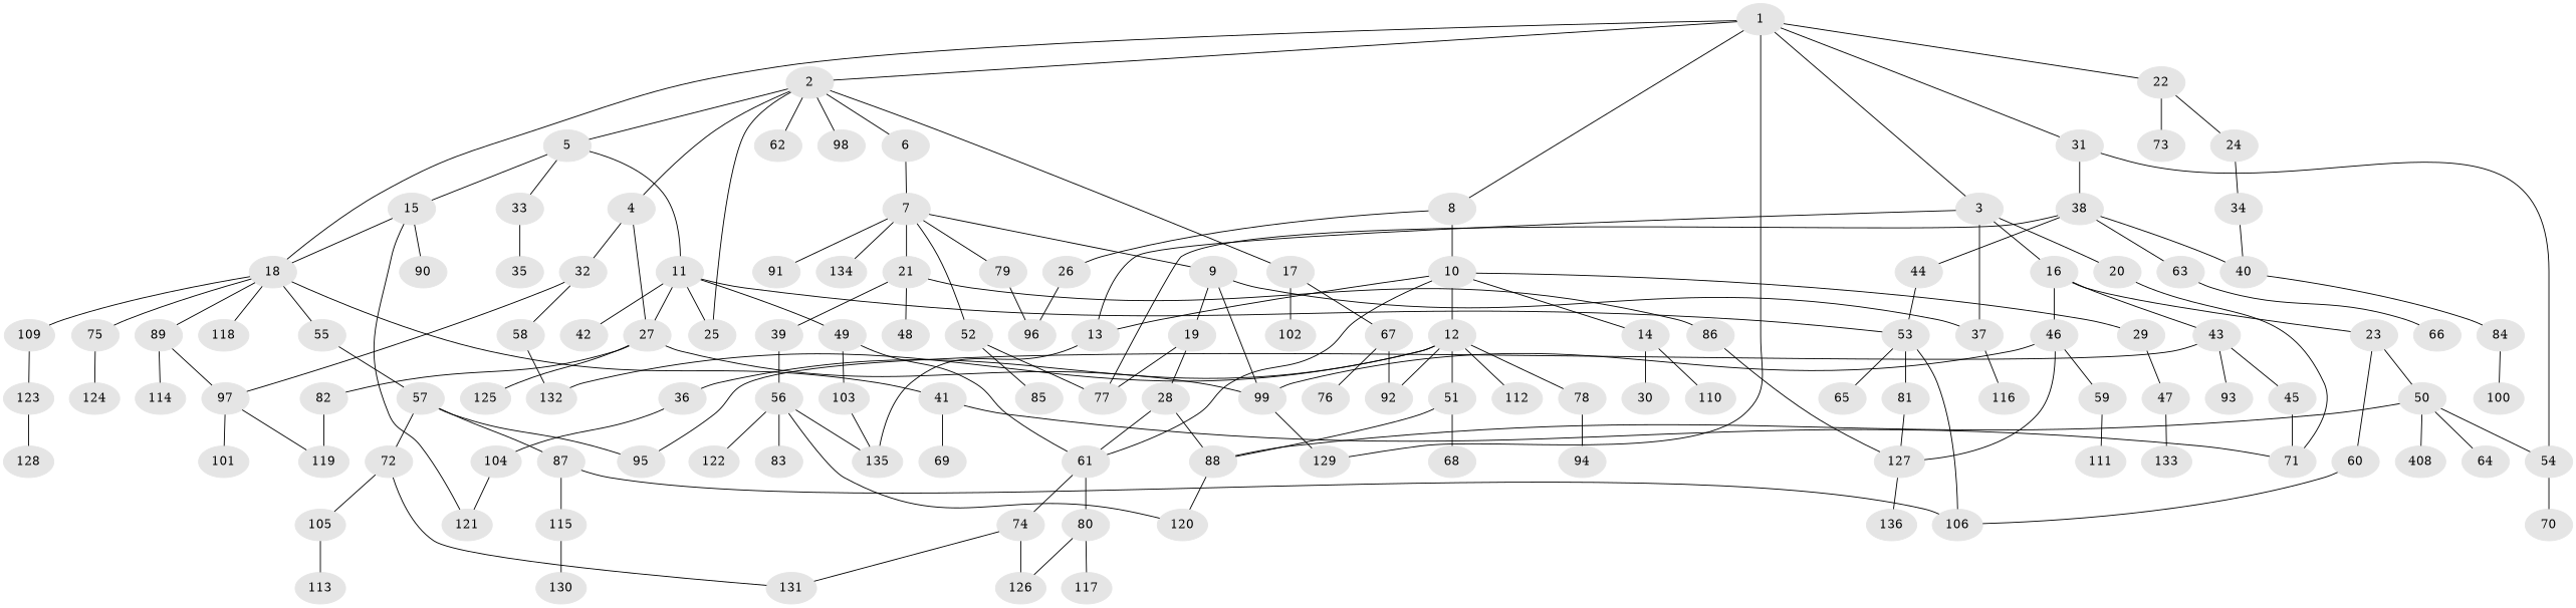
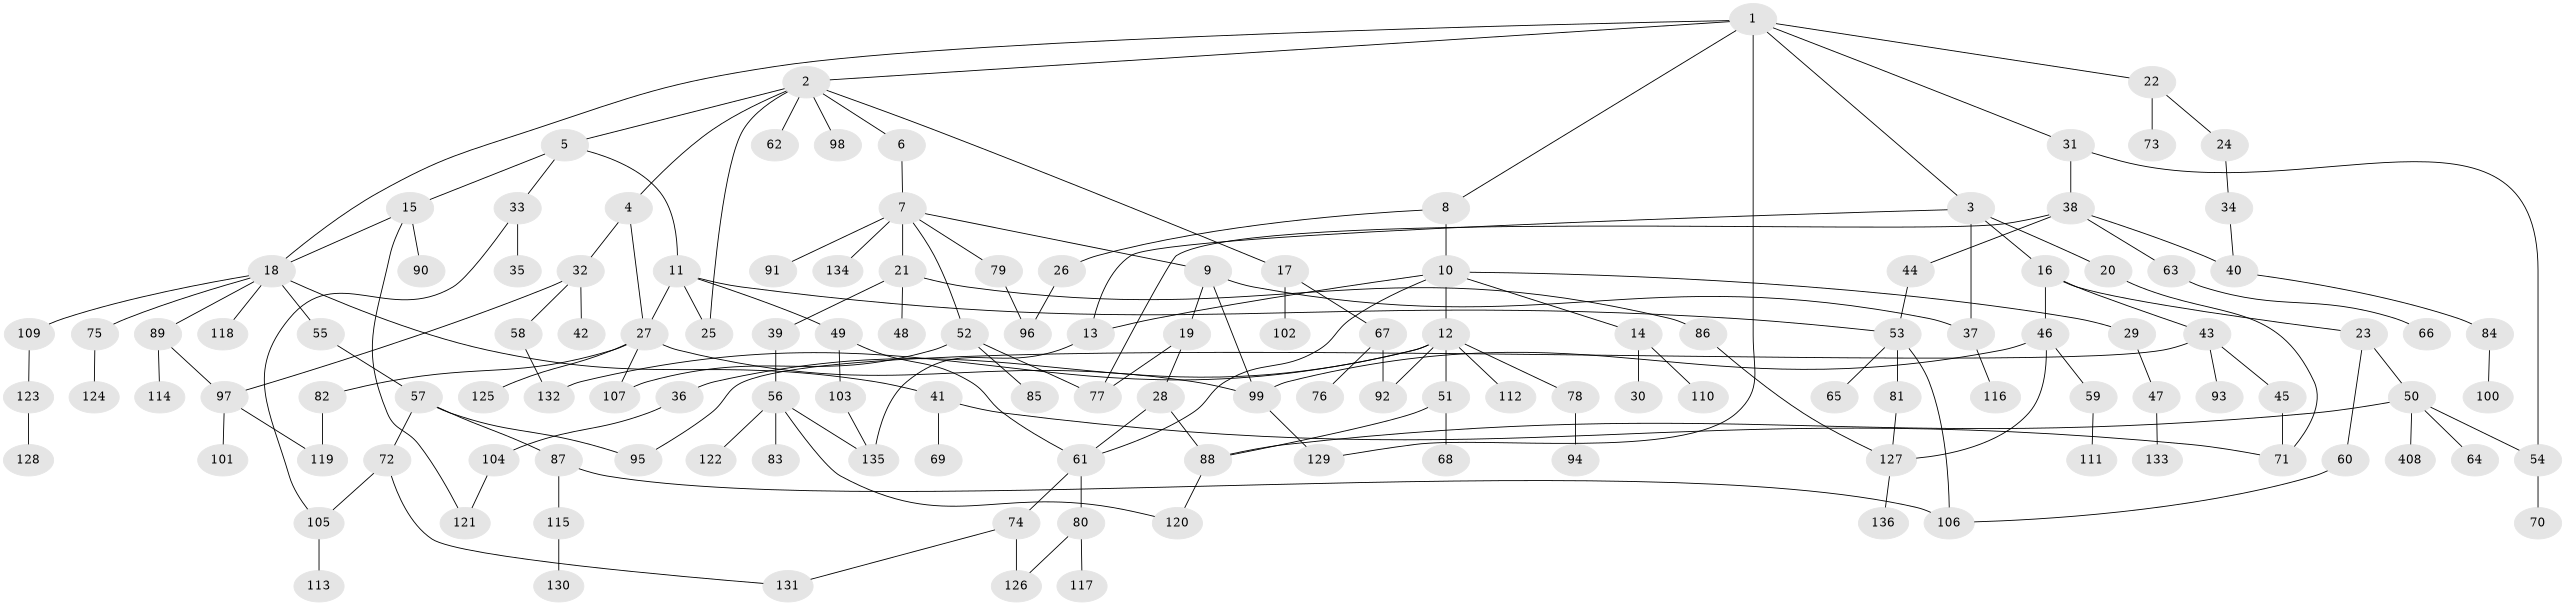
  graph {
    node [color=gray90 style=filled]
    1
    2
    3
    8
    18
    22
    31
    129
    4
    5
    6
    17
    25
    62
    98
    13
    16
    20
    37
    10
    26
    41
    55
    75
    89
    109
    118
    24
    73
    38
    54
    27
    32
    11
    15
    33
    7
    67
    102
    135
    23
    43
    46
    71
    116
    99
    82
+   107
    125
    58
    97
    42
    49
    53
    90
    121
    35
    105
    9
    21
    52
    79
    91
    134
    19
    39
    48
    86
    77
    85
    96
    12
    14
    29
    61
    28
    36
    51
    78
    92
    112
    132
    30
    110
    47
    74
    80
    103
    65
    81
    106
    104
    88
    68
    94
    50
    60
    45
    93
    95
    59
    127
    76
    69
    57
    124
    114
    123
    56
    34
    64
    n112 [label=408]
    40
    119
    120
    133
    44
    63
    70
    101
    113
    84
    66
    83
    122
    100
    111
    136
    72
    87
    131
    115
    126
    117
    130
    128
    1 -- 2
    1 -- 3
    1 -- 8
    1 -- 18
    1 -- 22
    1 -- 31
    1 -- 129
    2 -- 4
    2 -- 5
    2 -- 6
    2 -- 17
    2 -- 25
    2 -- 62
    2 -- 98
    3 -- 13
    3 -- 16
    3 -- 20
    3 -- 37
    8 -- 10
    8 -- 26
    18 -- 41
    18 -- 55
    18 -- 75
    18 -- 89
    18 -- 109
    18 -- 118
    22 -- 24
    22 -- 73
    31 -- 38
    31 -- 54
    4 -- 27
    4 -- 32
    5 -- 11
    5 -- 15
    5 -- 33
    6 -- 7
    17 -- 67
    17 -- 102
    13 -- 135
    16 -- 23
    16 -- 43
    16 -- 46
    20 -- 71
    37 -- 116
    10 -- 13
    10 -- 12
    10 -- 14
    10 -- 29
    10 -- 61
    26 -- 96
    41 -- 71
    41 -- 69
    55 -- 57
    75 -- 124
    89 -- 97
    89 -- 114
    109 -- 123
    24 -- 34
    38 -- 77
    38 -- 40
    38 -- 44
    38 -- 63
    54 -- 70
    27 -- 99
    27 -- 82
+   27 -- 107
    27 -- 125
    32 -- 58
    32 -- 97
    11 -- 25
    11 -- 27
-   11 -- 42
+   32 -- 42
    11 -- 49
    11 -- 53
    15 -- 18
    15 -- 90
    15 -- 121
    33 -- 35
+   33 -- 105
    7 -- 9
    7 -- 21
    7 -- 52
    7 -- 79
    7 -- 91
    7 -- 134
    67 -- 92
    67 -- 76
    23 -- 50
    23 -- 60
    43 -- 45
    43 -- 93
    43 -- 95
    46 -- 99
    46 -- 59
    46 -- 127
    99 -- 129
    82 -- 119
    58 -- 132
    97 -- 119
    97 -- 101
    49 -- 61
    49 -- 103
    53 -- 65
    53 -- 81
    53 -- 106
    105 -- 113
    9 -- 37
    9 -- 99
    9 -- 19
    21 -- 39
    21 -- 48
    21 -- 86
+   52 -- 107
    52 -- 77
    52 -- 85
    79 -- 96
    19 -- 77
    19 -- 28
    39 -- 56
    86 -- 127
    12 -- 36
    12 -- 51
    12 -- 78
    12 -- 92
    12 -- 112
    12 -- 132
    14 -- 30
    14 -- 110
    29 -- 47
    61 -- 74
    61 -- 80
    28 -- 61
    28 -- 88
    36 -- 104
    51 -- 88
    51 -- 68
    78 -- 94
    47 -- 133
    74 -- 131
    74 -- 126
    80 -- 126
    80 -- 117
    103 -- 135
    81 -- 127
    104 -- 121
    88 -- 120
    50 -- 54
    50 -- 88
    50 -- 64
    50 -- n112
    60 -- 106
    45 -- 71
    59 -- 111
    127 -- 136
    57 -- 95
    57 -- 72
    57 -- 87
    123 -- 128
    56 -- 135
    56 -- 120
    56 -- 83
    56 -- 122
    34 -- 40
    40 -- 84
    44 -- 53
    63 -- 66
    84 -- 100
    72 -- 105
    72 -- 131
    87 -- 106
    87 -- 115
    115 -- 130
  }
